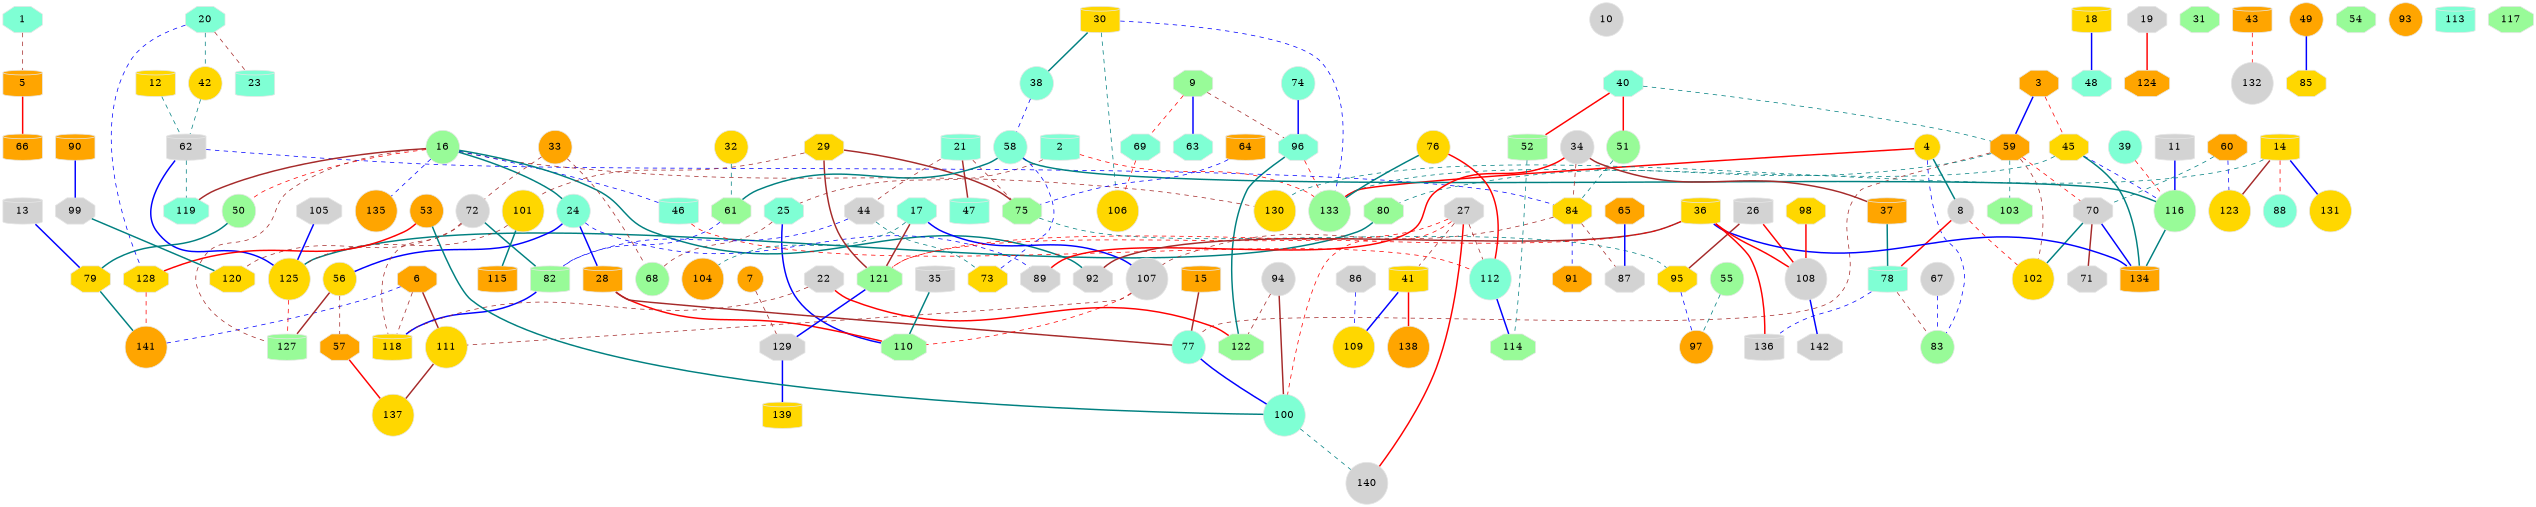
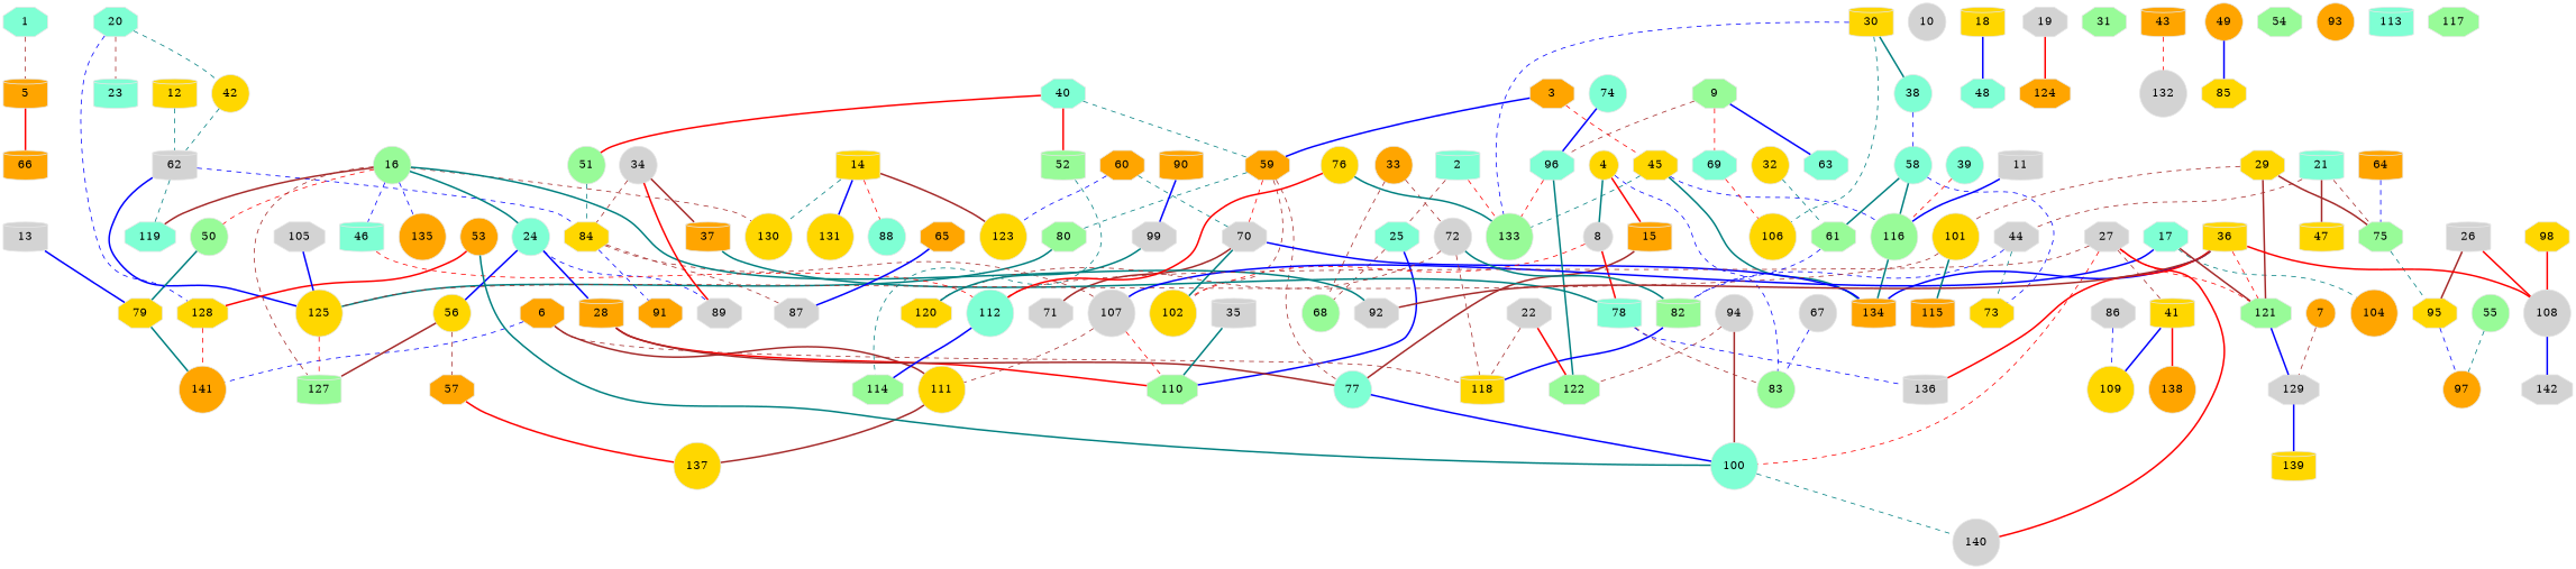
  graph {
    node [color=gray90 fillcolor=gold shape=octagon style=filled]
    edge [color=brown style=dashed]
    1 [fillcolor=aquamarine]
    5 [fillcolor=orange shape=cylinder]
    66 [fillcolor=orange shape=cylinder]
    2 [fillcolor=aquamarine shape=cylinder]
    25 [fillcolor=aquamarine]
    133 [fillcolor=palegreen shape=circle]
    68 [fillcolor=palegreen shape=circle]
    110 [fillcolor=palegreen]
    3 [fillcolor=orange]
    45
    59 [fillcolor=orange]
    116 [fillcolor=palegreen shape=circle]
    134 [fillcolor=orange shape=cylinder]
    102 [shape=circle]
    77 [fillcolor=aquamarine shape=circle]
    70 [fillcolor=lightgrey]
    80 [fillcolor=palegreen]
-   103 [fillcolor=palegreen]
    4 [shape=circle]
    15 [fillcolor=orange shape=cylinder]
    83 [fillcolor=palegreen shape=circle]
    8 [fillcolor=lightgrey shape=circle]
    37 [fillcolor=orange shape=cylinder]
    78 [fillcolor=aquamarine shape=cylinder]
    6 [fillcolor=orange]
    111 [shape=circle]
    118 [shape=cylinder]
    141 [fillcolor=orange shape=circle]
    137 [shape=circle]
    7 [fillcolor=orange shape=circle]
    129 [fillcolor=lightgrey]
    139 [shape=cylinder]
    136 [fillcolor=lightgrey shape=cylinder]
    9 [fillcolor=palegreen]
    63 [fillcolor=aquamarine]
    69 [fillcolor=aquamarine]
    96 [fillcolor=aquamarine]
    106 [shape=circle]
    122 [fillcolor=palegreen]
    10 [fillcolor=lightgrey shape=circle]
    11 [fillcolor=lightgrey shape=cylinder]
    12 [shape=cylinder]
    62 [fillcolor=lightgrey shape=cylinder]
    119 [fillcolor=aquamarine]
    84
    125 [shape=circle]
    13 [fillcolor=lightgrey shape=cylinder]
    79
    14 [shape=cylinder]
    88 [fillcolor=aquamarine shape=circle]
    123 [shape=circle]
    130 [shape=circle]
    131 [shape=circle]
    100 [fillcolor=aquamarine shape=circle]
    16 [fillcolor=palegreen shape=circle]
    24 [fillcolor=aquamarine shape=circle]
    46 [fillcolor=aquamarine shape=cylinder]
    50 [fillcolor=palegreen shape=circle]
    92 [fillcolor=lightgrey]
    127 [fillcolor=palegreen shape=cylinder]
    135 [fillcolor=orange shape=circle]
    28 [fillcolor=orange shape=cylinder]
    56 [shape=circle]
    89 [fillcolor=lightgrey]
    112 [fillcolor=aquamarine shape=circle]
    17 [fillcolor=aquamarine]
    104 [fillcolor=orange shape=circle]
    107 [fillcolor=lightgrey shape=circle]
    121 [fillcolor=palegreen]
    18 [shape=cylinder]
    48 [fillcolor=aquamarine]
    19 [fillcolor=lightgrey]
    124 [fillcolor=orange]
    20 [fillcolor=aquamarine]
    23 [fillcolor=aquamarine shape=cylinder]
    42 [shape=circle]
    128
    21 [fillcolor=aquamarine shape=cylinder]
    44 [fillcolor=lightgrey]
-   47 [fillcolor=aquamarine shape=cylinder]
+   47 [shape=cylinder]
    75 [fillcolor=palegreen]
    73
    82 [fillcolor=palegreen shape=cylinder]
    95
    22 [fillcolor=lightgrey]
    57 [fillcolor=orange]
    26 [fillcolor=lightgrey shape=cylinder]
    108 [fillcolor=lightgrey shape=circle]
    97 [fillcolor=orange shape=circle]
    142 [fillcolor=lightgrey]
    27 [fillcolor=lightgrey]
    41 [shape=cylinder]
    140 [fillcolor=lightgrey shape=circle]
    109 [shape=circle]
    138 [fillcolor=orange shape=circle]
    114 [fillcolor=palegreen]
    29
    101 [shape=circle]
    115 [fillcolor=orange shape=cylinder]
    30 [shape=cylinder]
    38 [fillcolor=aquamarine shape=circle]
    58 [fillcolor=aquamarine shape=circle]
    31 [fillcolor=palegreen]
    32 [shape=circle]
    61 [fillcolor=palegreen]
    33 [fillcolor=orange shape=circle]
    72 [fillcolor=lightgrey shape=circle]
    120
    34 [fillcolor=lightgrey shape=circle]
    87 [fillcolor=lightgrey]
    91 [fillcolor=orange]
    35 [fillcolor=lightgrey shape=cylinder]
    36 [shape=cylinder]
    39 [fillcolor=aquamarine shape=circle]
    40 [fillcolor=aquamarine]
    51 [fillcolor=palegreen shape=circle]
    52 [fillcolor=palegreen shape=cylinder]
    43 [fillcolor=orange shape=cylinder]
    132 [fillcolor=lightgrey shape=circle]
    49 [fillcolor=orange shape=circle]
    85
    53 [fillcolor=orange shape=circle]
    54 [fillcolor=palegreen]
    55 [fillcolor=palegreen shape=circle]
    71 [fillcolor=lightgrey]
    60 [fillcolor=orange]
    64 [fillcolor=orange shape=cylinder]
    65 [fillcolor=orange]
    67 [fillcolor=lightgrey shape=circle]
    74 [fillcolor=aquamarine shape=circle]
    76 [shape=circle]
    86 [fillcolor=lightgrey]
    90 [fillcolor=orange shape=cylinder]
    99 [fillcolor=lightgrey]
    93 [fillcolor=orange shape=circle]
    94 [fillcolor=lightgrey shape=circle]
    98
    105 [fillcolor=lightgrey]
    113 [fillcolor=aquamarine shape=cylinder]
    117 [fillcolor=palegreen]
    1 -- 5
    5 -- 66 [color=red style=bold]
    2 -- 25
    2 -- 133 [color=red]
    25 -- 68
    25 -- 110 [color=blue style=bold]
    3 -- 45 [color=red]
    3 -- 59 [color=blue style=bold]
    45 -- 133 [color=teal]
    45 -- 116 [color=blue]
    45 -- 134 [color=teal style=bold]
    59 -- 102
    59 -- 77
    59 -- 70 [color=red]
    59 -- 80 [color=teal]
-   59 -- 103 [color=teal]
    116 -- 134 [color=teal style=bold]
    77 -- 100 [color=blue style=bold]
    70 -- 134 [color=blue style=bold]
    70 -- 102 [color=teal style=bold]
    70 -- 71 [style=bold]
    80 -- 125 [color=teal style=bold]
-   4 -- 133 [color=red style=bold]
+   4 -- 15 [color=red style=bold]
    4 -- 83 [color=blue]
    4 -- 8 [color=teal style=bold]
    15 -- 77 [style=bold]
    8 -- 102 [color=red]
    8 -- 78 [color=red style=bold]
    37 -- 78 [color=teal style=bold]
    78 -- 83
    78 -- 136 [color=blue]
    6 -- 111 [style=bold]
    6 -- 118
    6 -- 141 [color=blue]
    111 -- 137 [style=bold]
    7 -- 129
    129 -- 139 [color=blue style=bold]
    9 -- 63 [color=blue style=bold]
    9 -- 69 [color=red]
    9 -- 96
    69 -- 106 [color=red]
    96 -- 133 [color=red]
    96 -- 122 [color=teal style=bold]
    11 -- 116 [color=blue style=bold]
    12 -- 62 [color=teal]
    62 -- 119 [color=teal]
    62 -- 84 [color=blue]
    62 -- 125 [color=blue style=bold]
    84 -- 107
    84 -- 87
    84 -- 91 [color=blue]
    125 -- 127 [color=red]
    13 -- 79 [color=blue style=bold]
    79 -- 141 [color=teal style=bold]
    14 -- 88 [color=red]
    14 -- 123 [style=bold]
    14 -- 130 [color=teal]
    14 -- 131 [color=blue style=bold]
    100 -- 140 [color=teal]
    16 -- 119 [style=bold]
    16 -- 130
    16 -- 24 [color=teal style=bold]
    16 -- 46 [color=blue]
    16 -- 50 [color=red]
    16 -- 92 [color=teal style=bold]
    16 -- 127
    16 -- 135 [color=blue]
    24 -- 28 [color=blue style=bold]
    24 -- 56 [color=blue style=bold]
    24 -- 89 [color=blue]
    46 -- 112 [color=red]
    50 -- 79 [color=teal style=bold]
    28 -- 110 [color=red style=bold]
    28 -- 77 [style=bold]
    56 -- 127 [style=bold]
    56 -- 57
    112 -- 114 [color=blue style=bold]
    17 -- 104 [color=teal]
    17 -- 107 [color=blue style=bold]
    17 -- 121 [style=bold]
    107 -- 110 [color=red]
    107 -- 111
    121 -- 129 [color=blue style=bold]
    18 -- 48 [color=blue style=bold]
    19 -- 124 [color=red style=bold]
    20 -- 23
    20 -- 42 [color=teal]
    20 -- 128 [color=blue]
    42 -- 62 [color=teal]
    128 -- 141 [color=red]
    21 -- 44
    21 -- 47 [style=bold]
    21 -- 75
    44 -- 73 [color=teal]
    44 -- 82 [color=blue]
    75 -- 95 [color=teal]
    82 -- 118 [color=blue style=bold]
    95 -- 97 [color=blue]
    22 -- 118
    22 -- 122 [color=red style=bold]
    57 -- 137 [color=red style=bold]
    26 -- 95 [style=bold]
    26 -- 108 [color=red style=bold]
    108 -- 142 [color=blue style=bold]
    27 -- 100 [color=red]
    27 -- 112
    27 -- 121 [color=red]
    27 -- 41
    27 -- 140 [color=red style=bold]
    41 -- 109 [color=blue style=bold]
    41 -- 138 [color=red style=bold]
    29 -- 121 [style=bold]
    29 -- 75 [style=bold]
    29 -- 101
    101 -- 125
    101 -- 115 [color=teal style=bold]
    30 -- 133 [color=blue]
    30 -- 106 [color=teal]
    30 -- 38 [color=teal style=bold]
    38 -- 58 [color=blue]
    58 -- 116 [color=teal style=bold]
    58 -- 73 [color=blue]
    58 -- 61 [color=teal style=bold]
    32 -- 61 [color=teal]
    61 -- 82 [color=blue]
    33 -- 68
    33 -- 72
    72 -- 118
    72 -- 82 [color=teal style=bold]
    72 -- 120
    34 -- 37 [style=bold]
    34 -- 84
    34 -- 89 [color=red style=bold]
    35 -- 110 [color=teal style=bold]
    36 -- 134 [color=blue style=bold]
    36 -- 136 [color=red style=bold]
    36 -- 92 [style=bold]
    36 -- 121 [color=red]
    36 -- 108 [color=red style=bold]
    39 -- 116 [color=red]
    40 -- 59 [color=teal]
    40 -- 51 [color=red style=bold]
    40 -- 52 [color=red style=bold]
    51 -- 84 [color=teal]
    52 -- 114 [color=teal]
    43 -- 132 [color=red]
    49 -- 85 [color=blue style=bold]
    53 -- 100 [color=teal style=bold]
    53 -- 128 [color=red style=bold]
    55 -- 97 [color=teal]
    60 -- 70 [color=teal]
    60 -- 123 [color=blue]
    64 -- 75 [color=blue]
    65 -- 87 [color=blue style=bold]
    67 -- 83 [color=blue]
    74 -- 96 [color=blue style=bold]
    76 -- 133 [color=teal style=bold]
    76 -- 112 [color=red style=bold]
    86 -- 109 [color=blue]
    90 -- 99 [color=blue style=bold]
    99 -- 120 [color=teal style=bold]
    94 -- 122
    94 -- 100 [style=bold]
    98 -- 108 [color=red style=bold]
    105 -- 125 [color=blue style=bold]
  }
